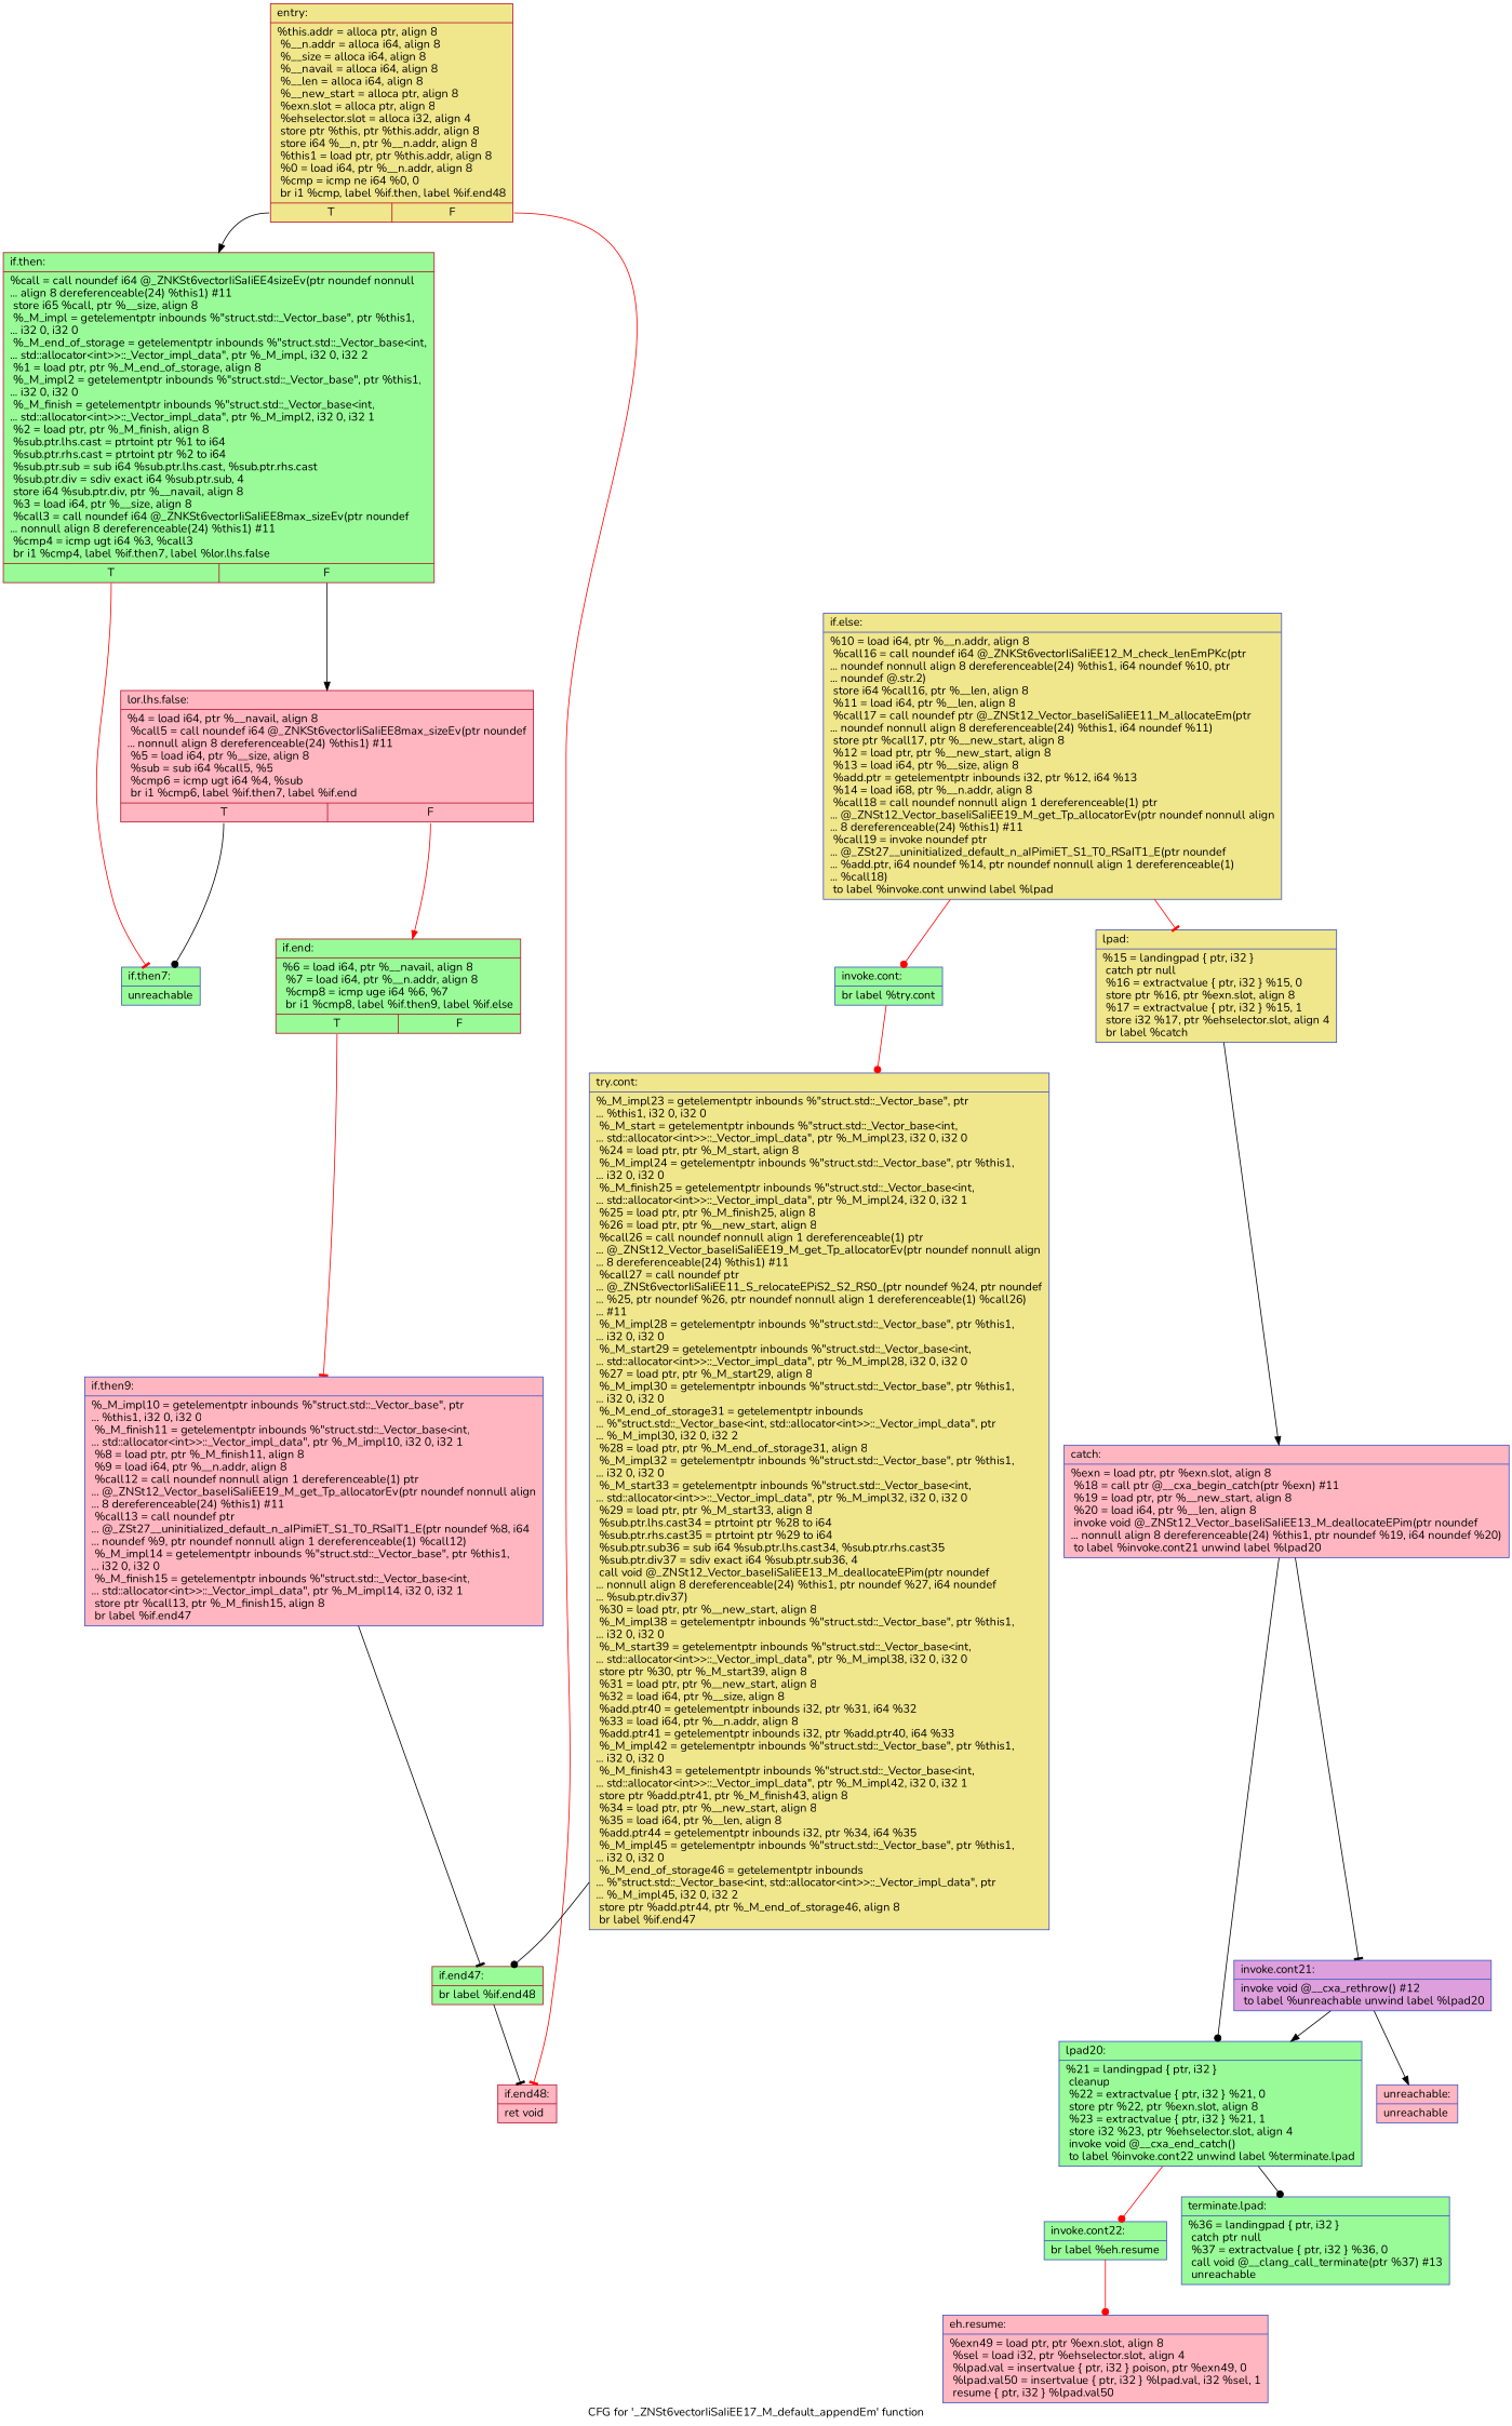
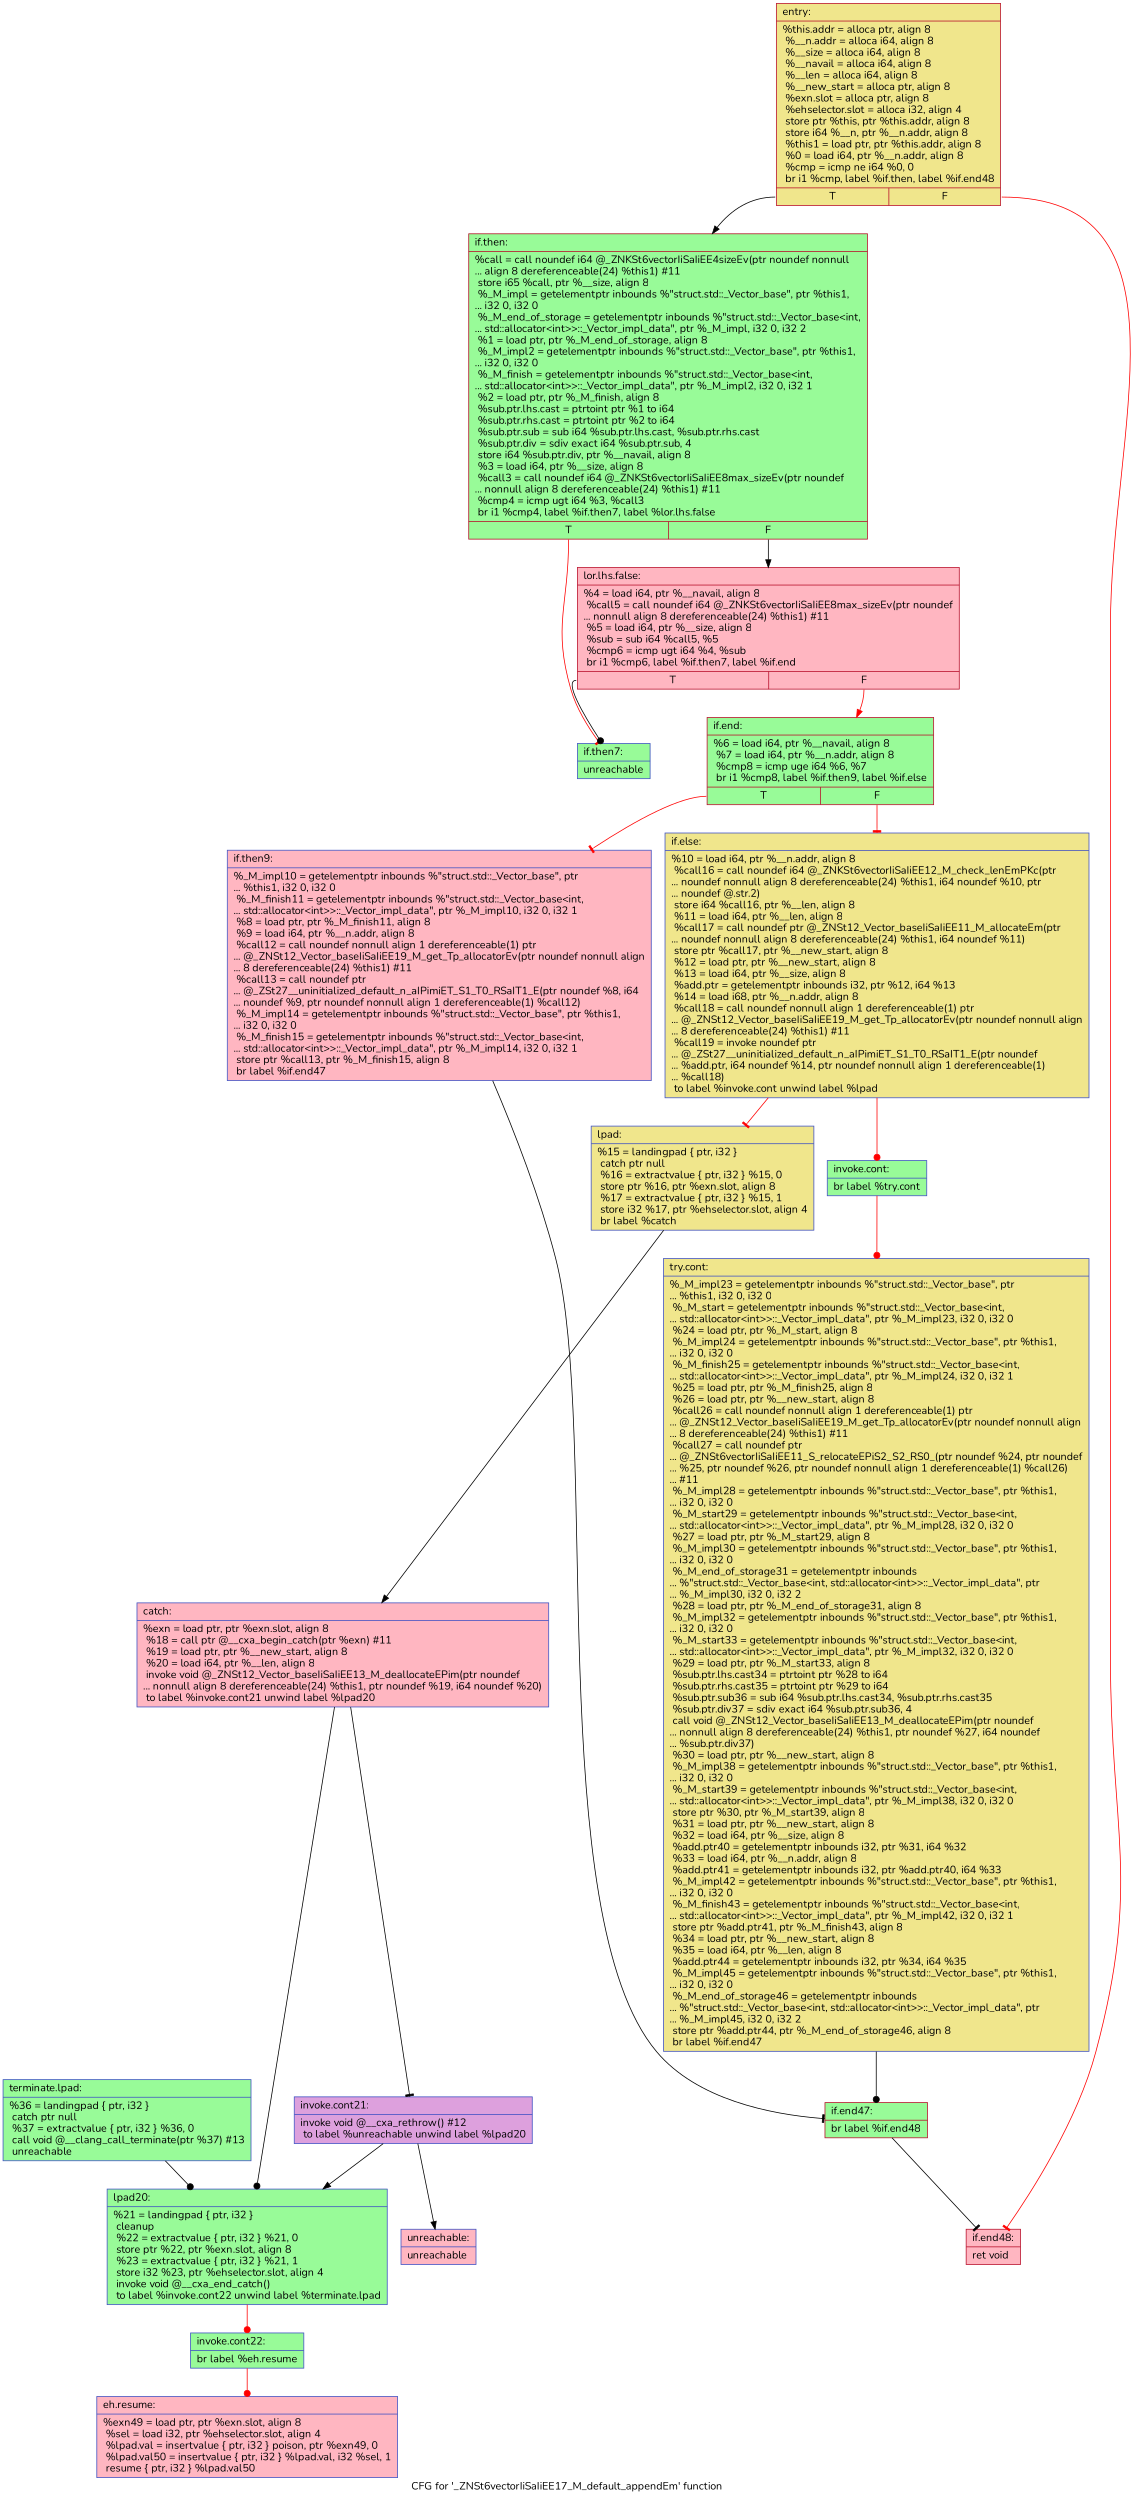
  digraph {
    fontname=Nunito
    label="CFG for '_ZNSt6vectorIiSaIiEE17_M_default_appendEm' function"
    node [color="#3d50c3ff" fillcolor=palegreen fontname=Nunito shape=record style=filled]
    edge [arrowhead=tee color=black fontname=Nunito]
    n1 [color="#b70d28ff" fillcolor=khaki label="{entry:\l|  %this.addr = alloca ptr, align 8\l  %__n.addr = alloca i64, align 8\l  %__size = alloca i64, align 8\l  %__navail = alloca i64, align 8\l  %__len = alloca i64, align 8\l  %__new_start = alloca ptr, align 8\l  %exn.slot = alloca ptr, align 8\l  %ehselector.slot = alloca i32, align 4\l  store ptr %this, ptr %this.addr, align 8\l  store i64 %__n, ptr %__n.addr, align 8\l  %this1 = load ptr, ptr %this.addr, align 8\l  %0 = load i64, ptr %__n.addr, align 8\l  %cmp = icmp ne i64 %0, 0\l  br i1 %cmp, label %if.then, label %if.end48\l|{<s0>T|<s1>F}}"]
    n2 [color="#b70d28ff" label="{if.then:\l|  %call = call noundef i64 @_ZNKSt6vectorIiSaIiEE4sizeEv(ptr noundef nonnull\l... align 8 dereferenceable(24) %this1) #11\l  store i65 %call, ptr %__size, align 8\l  %_M_impl = getelementptr inbounds %\"struct.std::_Vector_base\", ptr %this1,\l... i32 0, i32 0\l  %_M_end_of_storage = getelementptr inbounds %\"struct.std::_Vector_base\<int,\l... std::allocator\<int\>\>::_Vector_impl_data\", ptr %_M_impl, i32 0, i32 2\l  %1 = load ptr, ptr %_M_end_of_storage, align 8\l  %_M_impl2 = getelementptr inbounds %\"struct.std::_Vector_base\", ptr %this1,\l... i32 0, i32 0\l  %_M_finish = getelementptr inbounds %\"struct.std::_Vector_base\<int,\l... std::allocator\<int\>\>::_Vector_impl_data\", ptr %_M_impl2, i32 0, i32 1\l  %2 = load ptr, ptr %_M_finish, align 8\l  %sub.ptr.lhs.cast = ptrtoint ptr %1 to i64\l  %sub.ptr.rhs.cast = ptrtoint ptr %2 to i64\l  %sub.ptr.sub = sub i64 %sub.ptr.lhs.cast, %sub.ptr.rhs.cast\l  %sub.ptr.div = sdiv exact i64 %sub.ptr.sub, 4\l  store i64 %sub.ptr.div, ptr %__navail, align 8\l  %3 = load i64, ptr %__size, align 8\l  %call3 = call noundef i64 @_ZNKSt6vectorIiSaIiEE8max_sizeEv(ptr noundef\l... nonnull align 8 dereferenceable(24) %this1) #11\l  %cmp4 = icmp ugt i64 %3, %call3\l  br i1 %cmp4, label %if.then7, label %lor.lhs.false\l|{<s0>T|<s1>F}}"]
    n3 [color="#b70d28ff" fillcolor=lightpink label="{if.end48:\l|  ret void\l}"]
    n4 [label="{if.then7:\l|  unreachable\l}"]
    n5 [color="#b70d28ff" fillcolor=lightpink label="{lor.lhs.false:\l|  %4 = load i64, ptr %__navail, align 8\l  %call5 = call noundef i64 @_ZNKSt6vectorIiSaIiEE8max_sizeEv(ptr noundef\l... nonnull align 8 dereferenceable(24) %this1) #11\l  %5 = load i64, ptr %__size, align 8\l  %sub = sub i64 %call5, %5\l  %cmp6 = icmp ugt i64 %4, %sub\l  br i1 %cmp6, label %if.then7, label %if.end\l|{<s0>T|<s1>F}}"]
    n6 [color="#b70d28ff" label="{if.end:\l|  %6 = load i64, ptr %__navail, align 8\l  %7 = load i64, ptr %__n.addr, align 8\l  %cmp8 = icmp uge i64 %6, %7\l  br i1 %cmp8, label %if.then9, label %if.else\l|{<s0>T|<s1>F}}"]
    n7 [fillcolor=lightpink label="{if.then9:\l|  %_M_impl10 = getelementptr inbounds %\"struct.std::_Vector_base\", ptr\l... %this1, i32 0, i32 0\l  %_M_finish11 = getelementptr inbounds %\"struct.std::_Vector_base\<int,\l... std::allocator\<int\>\>::_Vector_impl_data\", ptr %_M_impl10, i32 0, i32 1\l  %8 = load ptr, ptr %_M_finish11, align 8\l  %9 = load i64, ptr %__n.addr, align 8\l  %call12 = call noundef nonnull align 1 dereferenceable(1) ptr\l... @_ZNSt12_Vector_baseIiSaIiEE19_M_get_Tp_allocatorEv(ptr noundef nonnull align\l... 8 dereferenceable(24) %this1) #11\l  %call13 = call noundef ptr\l... @_ZSt27__uninitialized_default_n_aIPimiET_S1_T0_RSaIT1_E(ptr noundef %8, i64\l... noundef %9, ptr noundef nonnull align 1 dereferenceable(1) %call12)\l  %_M_impl14 = getelementptr inbounds %\"struct.std::_Vector_base\", ptr %this1,\l... i32 0, i32 0\l  %_M_finish15 = getelementptr inbounds %\"struct.std::_Vector_base\<int,\l... std::allocator\<int\>\>::_Vector_impl_data\", ptr %_M_impl14, i32 0, i32 1\l  store ptr %call13, ptr %_M_finish15, align 8\l  br label %if.end47\l}"]
    n8 [fillcolor=khaki label="{if.else:\l|  %10 = load i64, ptr %__n.addr, align 8\l  %call16 = call noundef i64 @_ZNKSt6vectorIiSaIiEE12_M_check_lenEmPKc(ptr\l... noundef nonnull align 8 dereferenceable(24) %this1, i64 noundef %10, ptr\l... noundef @.str.2)\l  store i64 %call16, ptr %__len, align 8\l  %11 = load i64, ptr %__len, align 8\l  %call17 = call noundef ptr @_ZNSt12_Vector_baseIiSaIiEE11_M_allocateEm(ptr\l... noundef nonnull align 8 dereferenceable(24) %this1, i64 noundef %11)\l  store ptr %call17, ptr %__new_start, align 8\l  %12 = load ptr, ptr %__new_start, align 8\l  %13 = load i64, ptr %__size, align 8\l  %add.ptr = getelementptr inbounds i32, ptr %12, i64 %13\l  %14 = load i68, ptr %__n.addr, align 8\l  %call18 = call noundef nonnull align 1 dereferenceable(1) ptr\l... @_ZNSt12_Vector_baseIiSaIiEE19_M_get_Tp_allocatorEv(ptr noundef nonnull align\l... 8 dereferenceable(24) %this1) #11\l  %call19 = invoke noundef ptr\l... @_ZSt27__uninitialized_default_n_aIPimiET_S1_T0_RSaIT1_E(ptr noundef\l... %add.ptr, i64 noundef %14, ptr noundef nonnull align 1 dereferenceable(1)\l... %call18)\l          to label %invoke.cont unwind label %lpad\l}"]
    n9 [color="#b70d28ff" label="{if.end47:\l|  br label %if.end48\l}"]
    n10 [label="{invoke.cont:\l|  br label %try.cont\l}"]
    n11 [fillcolor=khaki label="{lpad:\l|  %15 = landingpad \{ ptr, i32 \}\l          catch ptr null\l  %16 = extractvalue \{ ptr, i32 \} %15, 0\l  store ptr %16, ptr %exn.slot, align 8\l  %17 = extractvalue \{ ptr, i32 \} %15, 1\l  store i32 %17, ptr %ehselector.slot, align 4\l  br label %catch\l}"]
    n12 [fillcolor=khaki label="{try.cont:\l|  %_M_impl23 = getelementptr inbounds %\"struct.std::_Vector_base\", ptr\l... %this1, i32 0, i32 0\l  %_M_start = getelementptr inbounds %\"struct.std::_Vector_base\<int,\l... std::allocator\<int\>\>::_Vector_impl_data\", ptr %_M_impl23, i32 0, i32 0\l  %24 = load ptr, ptr %_M_start, align 8\l  %_M_impl24 = getelementptr inbounds %\"struct.std::_Vector_base\", ptr %this1,\l... i32 0, i32 0\l  %_M_finish25 = getelementptr inbounds %\"struct.std::_Vector_base\<int,\l... std::allocator\<int\>\>::_Vector_impl_data\", ptr %_M_impl24, i32 0, i32 1\l  %25 = load ptr, ptr %_M_finish25, align 8\l  %26 = load ptr, ptr %__new_start, align 8\l  %call26 = call noundef nonnull align 1 dereferenceable(1) ptr\l... @_ZNSt12_Vector_baseIiSaIiEE19_M_get_Tp_allocatorEv(ptr noundef nonnull align\l... 8 dereferenceable(24) %this1) #11\l  %call27 = call noundef ptr\l... @_ZNSt6vectorIiSaIiEE11_S_relocateEPiS2_S2_RS0_(ptr noundef %24, ptr noundef\l... %25, ptr noundef %26, ptr noundef nonnull align 1 dereferenceable(1) %call26)\l... #11\l  %_M_impl28 = getelementptr inbounds %\"struct.std::_Vector_base\", ptr %this1,\l... i32 0, i32 0\l  %_M_start29 = getelementptr inbounds %\"struct.std::_Vector_base\<int,\l... std::allocator\<int\>\>::_Vector_impl_data\", ptr %_M_impl28, i32 0, i32 0\l  %27 = load ptr, ptr %_M_start29, align 8\l  %_M_impl30 = getelementptr inbounds %\"struct.std::_Vector_base\", ptr %this1,\l... i32 0, i32 0\l  %_M_end_of_storage31 = getelementptr inbounds\l... %\"struct.std::_Vector_base\<int, std::allocator\<int\>\>::_Vector_impl_data\", ptr\l... %_M_impl30, i32 0, i32 2\l  %28 = load ptr, ptr %_M_end_of_storage31, align 8\l  %_M_impl32 = getelementptr inbounds %\"struct.std::_Vector_base\", ptr %this1,\l... i32 0, i32 0\l  %_M_start33 = getelementptr inbounds %\"struct.std::_Vector_base\<int,\l... std::allocator\<int\>\>::_Vector_impl_data\", ptr %_M_impl32, i32 0, i32 0\l  %29 = load ptr, ptr %_M_start33, align 8\l  %sub.ptr.lhs.cast34 = ptrtoint ptr %28 to i64\l  %sub.ptr.rhs.cast35 = ptrtoint ptr %29 to i64\l  %sub.ptr.sub36 = sub i64 %sub.ptr.lhs.cast34, %sub.ptr.rhs.cast35\l  %sub.ptr.div37 = sdiv exact i64 %sub.ptr.sub36, 4\l  call void @_ZNSt12_Vector_baseIiSaIiEE13_M_deallocateEPim(ptr noundef\l... nonnull align 8 dereferenceable(24) %this1, ptr noundef %27, i64 noundef\l... %sub.ptr.div37)\l  %30 = load ptr, ptr %__new_start, align 8\l  %_M_impl38 = getelementptr inbounds %\"struct.std::_Vector_base\", ptr %this1,\l... i32 0, i32 0\l  %_M_start39 = getelementptr inbounds %\"struct.std::_Vector_base\<int,\l... std::allocator\<int\>\>::_Vector_impl_data\", ptr %_M_impl38, i32 0, i32 0\l  store ptr %30, ptr %_M_start39, align 8\l  %31 = load ptr, ptr %__new_start, align 8\l  %32 = load i64, ptr %__size, align 8\l  %add.ptr40 = getelementptr inbounds i32, ptr %31, i64 %32\l  %33 = load i64, ptr %__n.addr, align 8\l  %add.ptr41 = getelementptr inbounds i32, ptr %add.ptr40, i64 %33\l  %_M_impl42 = getelementptr inbounds %\"struct.std::_Vector_base\", ptr %this1,\l... i32 0, i32 0\l  %_M_finish43 = getelementptr inbounds %\"struct.std::_Vector_base\<int,\l... std::allocator\<int\>\>::_Vector_impl_data\", ptr %_M_impl42, i32 0, i32 1\l  store ptr %add.ptr41, ptr %_M_finish43, align 8\l  %34 = load ptr, ptr %__new_start, align 8\l  %35 = load i64, ptr %__len, align 8\l  %add.ptr44 = getelementptr inbounds i32, ptr %34, i64 %35\l  %_M_impl45 = getelementptr inbounds %\"struct.std::_Vector_base\", ptr %this1,\l... i32 0, i32 0\l  %_M_end_of_storage46 = getelementptr inbounds\l... %\"struct.std::_Vector_base\<int, std::allocator\<int\>\>::_Vector_impl_data\", ptr\l... %_M_impl45, i32 0, i32 2\l  store ptr %add.ptr44, ptr %_M_end_of_storage46, align 8\l  br label %if.end47\l}"]
    n13 [fillcolor=lightpink label="{catch:\l|  %exn = load ptr, ptr %exn.slot, align 8\l  %18 = call ptr @__cxa_begin_catch(ptr %exn) #11\l  %19 = load ptr, ptr %__new_start, align 8\l  %20 = load i64, ptr %__len, align 8\l  invoke void @_ZNSt12_Vector_baseIiSaIiEE13_M_deallocateEPim(ptr noundef\l... nonnull align 8 dereferenceable(24) %this1, ptr noundef %19, i64 noundef %20)\l          to label %invoke.cont21 unwind label %lpad20\l}"]
    n14 [fillcolor=plum label="{invoke.cont21:\l|  invoke void @__cxa_rethrow() #12\l          to label %unreachable unwind label %lpad20\l}"]
    n15 [label="{lpad20:\l|  %21 = landingpad \{ ptr, i32 \}\l          cleanup\l  %22 = extractvalue \{ ptr, i32 \} %21, 0\l  store ptr %22, ptr %exn.slot, align 8\l  %23 = extractvalue \{ ptr, i32 \} %21, 1\l  store i32 %23, ptr %ehselector.slot, align 4\l  invoke void @__cxa_end_catch()\l          to label %invoke.cont22 unwind label %terminate.lpad\l}"]
    n16 [fillcolor=lightpink label="{unreachable:\l|  unreachable\l}"]
    n17 [label="{invoke.cont22:\l|  br label %eh.resume\l}"]
    n18 [label="{terminate.lpad:\l|  %36 = landingpad \{ ptr, i32 \}\l          catch ptr null\l  %37 = extractvalue \{ ptr, i32 \} %36, 0\l  call void @__clang_call_terminate(ptr %37) #13\l  unreachable\l}"]
    n19 [fillcolor=lightpink label="{eh.resume:\l|  %exn49 = load ptr, ptr %exn.slot, align 8\l  %sel = load i32, ptr %ehselector.slot, align 4\l  %lpad.val = insertvalue \{ ptr, i32 \} poison, ptr %exn49, 0\l  %lpad.val50 = insertvalue \{ ptr, i32 \} %lpad.val, i32 %sel, 1\l  resume \{ ptr, i32 \} %lpad.val50\l}"]
    n1 -> n2 [arrowhead=normal tailport=s0]
    n1 -> n3 [color=red tailport=s1]
    n2 -> n4 [color=red tailport=s0]
    n2 -> n5 [arrowhead=normal tailport=s1]
    n5 -> n4 [arrowhead=dot tailport=s0]
    n5 -> n6 [arrowhead=normal color=red tailport=s1]
    n6 -> n7 [color=red tailport=s0]
+   n6 -> n8 [color=red tailport=s1]
    n7 -> n9
    n8 -> n10 [arrowhead=dot color=red]
    n8 -> n11 [color=red]
    n9 -> n3
    n10 -> n12 [arrowhead=dot color=red]
    n11 -> n13 [arrowhead=normal]
    n12 -> n9 [arrowhead=dot]
    n13 -> n14
    n13 -> n15 [arrowhead=dot]
    n14 -> n15 [arrowhead=normal]
    n14 -> n16 [arrowhead=normal]
    n15 -> n17 [arrowhead=dot color=red]
-   n15 -> n18 [arrowhead=dot]
+   n18 -> n15 [arrowhead=dot]
    n17 -> n19 [arrowhead=dot color=red]
  }
